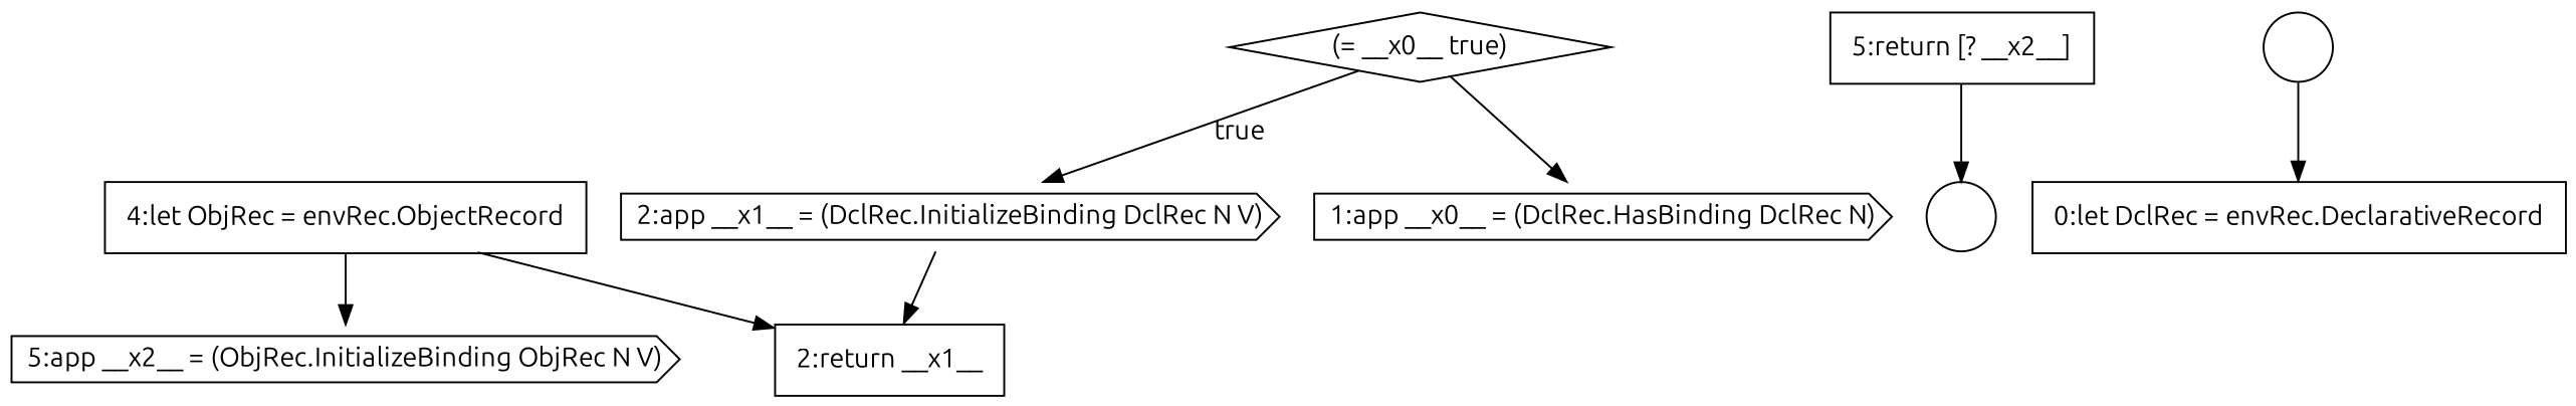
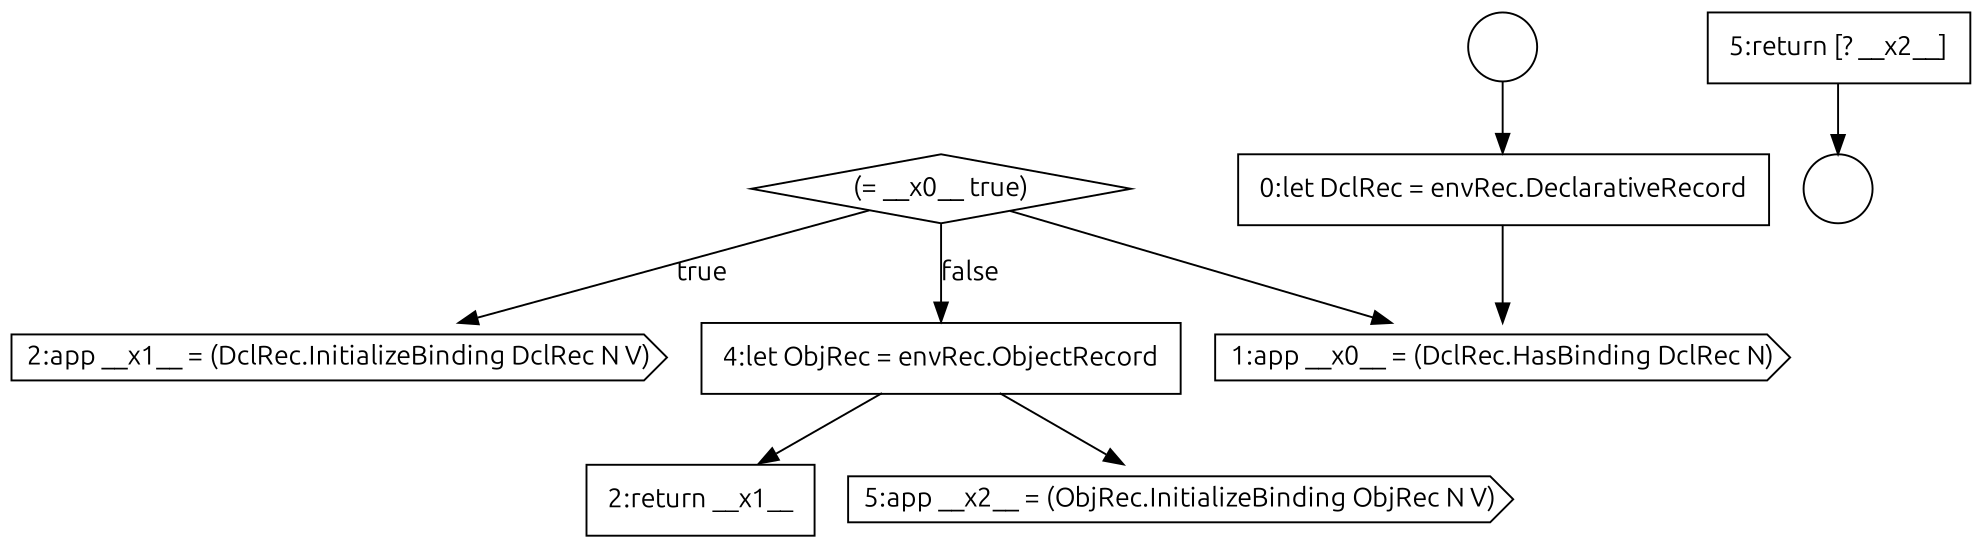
  digraph {
    fontname=Ubuntu
    node [color=black fillcolor=white fontname=Ubuntu shape=none style=filled]
    edge [color=black fontname=Ubuntu]
    n1 [label=<<font color="black">2:app __x1__ = (DclRec.InitializeBinding DclRec N V)</font>> shape=cds]
    n2 [label=<<font color="black">     <table border="0" cellborder="1" cellspacing="0" cellpadding="10">       <tr><td align="left">2:return __x1__</td></tr>     </table>   </font>> margin=0]
    n3 [label=" " shape=circle]
    n4 [label=<<font color="black">     <table border="0" cellborder="1" cellspacing="0" cellpadding="10">       <tr><td align="left">4:let ObjRec = envRec.ObjectRecord</td></tr>     </table>   </font>> margin=0]
    n5 [label=<<font color="black">5:app __x2__ = (ObjRec.InitializeBinding ObjRec N V)</font>> shape=cds]
    n6 [label=<<font color="black">     <table border="0" cellborder="1" cellspacing="0" cellpadding="10">       <tr><td align="left">0:let DclRec = envRec.DeclarativeRecord</td></tr>     </table>   </font>> margin=0]
    n7 [label=<<font color="black">1:app __x0__ = (DclRec.HasBinding DclRec N)</font>> shape=cds]
    n8 [label=<<font color="black">     <table border="0" cellborder="1" cellspacing="0" cellpadding="10">       <tr><td align="left">5:return [? __x2__]</td></tr>     </table>   </font>> margin=0]
    n9 [label=<<font color="black">(= __x0__ true)</font>> shape=diamond]
    n10 [label=" " shape=circle]
-   n1 -> n2
    n4 -> n2
    n4 -> n5
+   n6 -> n7
    n8 -> n3
    n9 -> n1 [label=<<font color="black">true</font>>]
+   n9 -> n4 [label=<<font color="black">false</font>>]
    n9 -> n7
    n10 -> n6
  }
